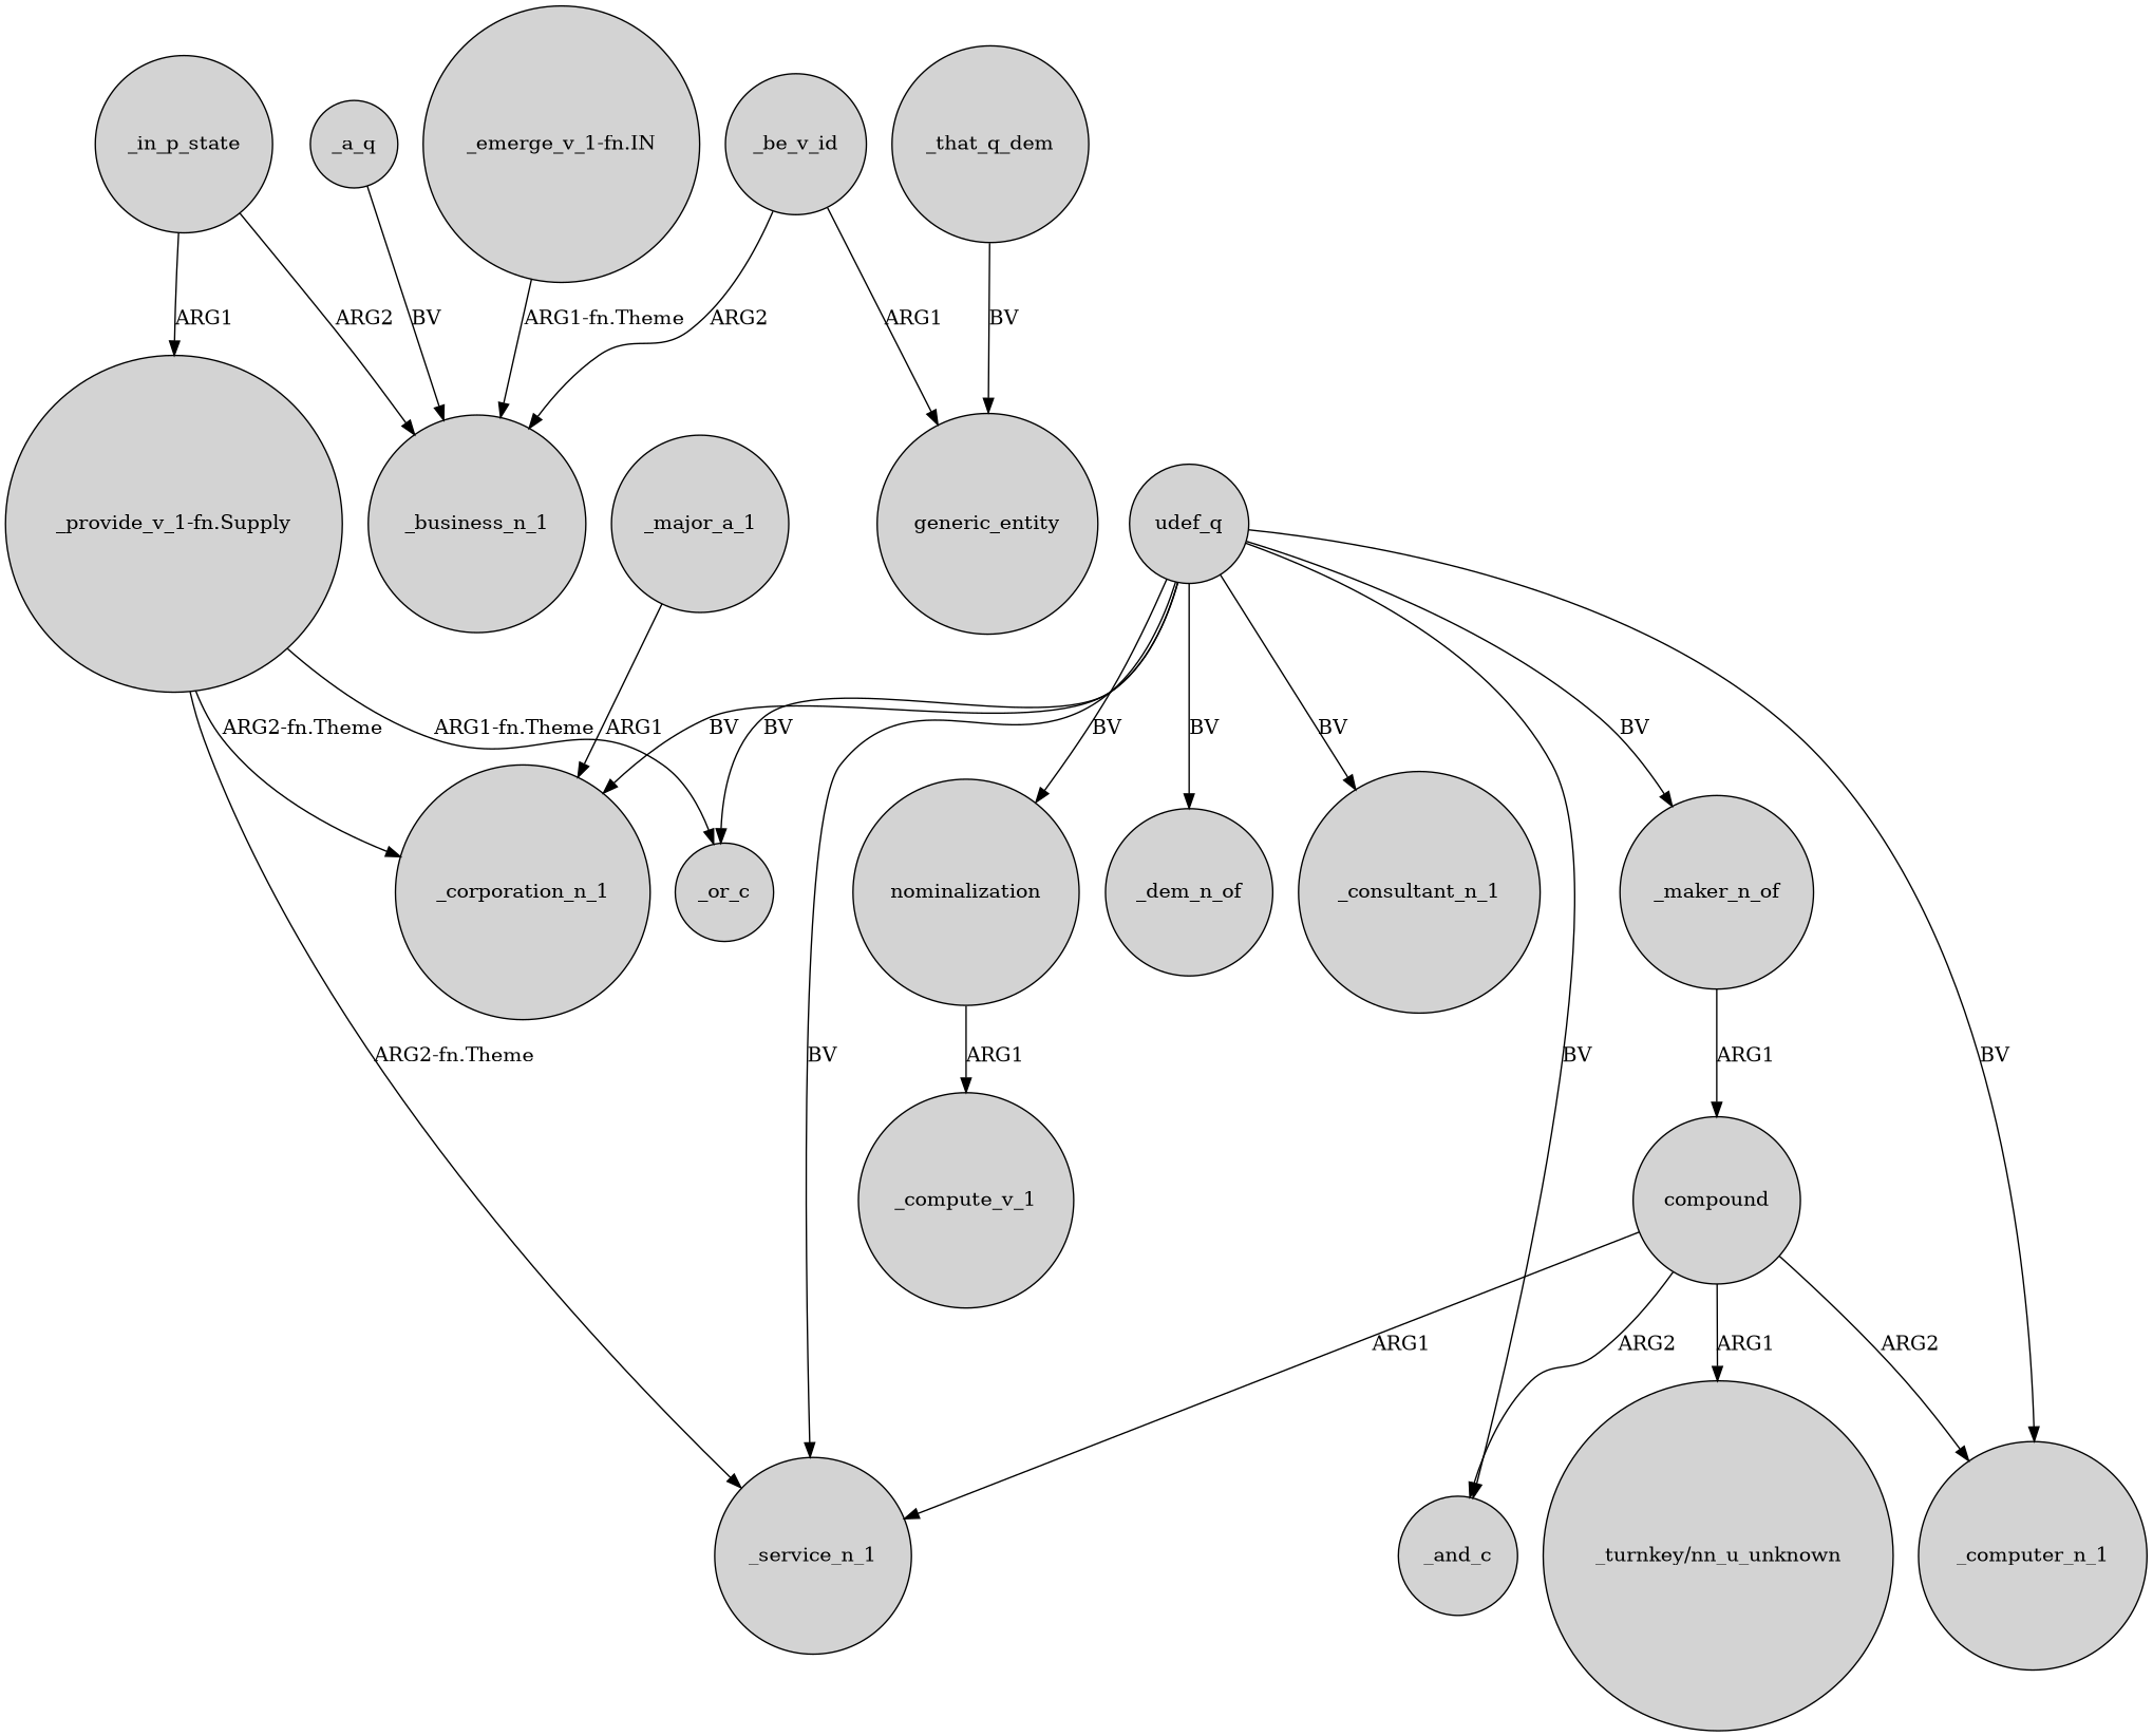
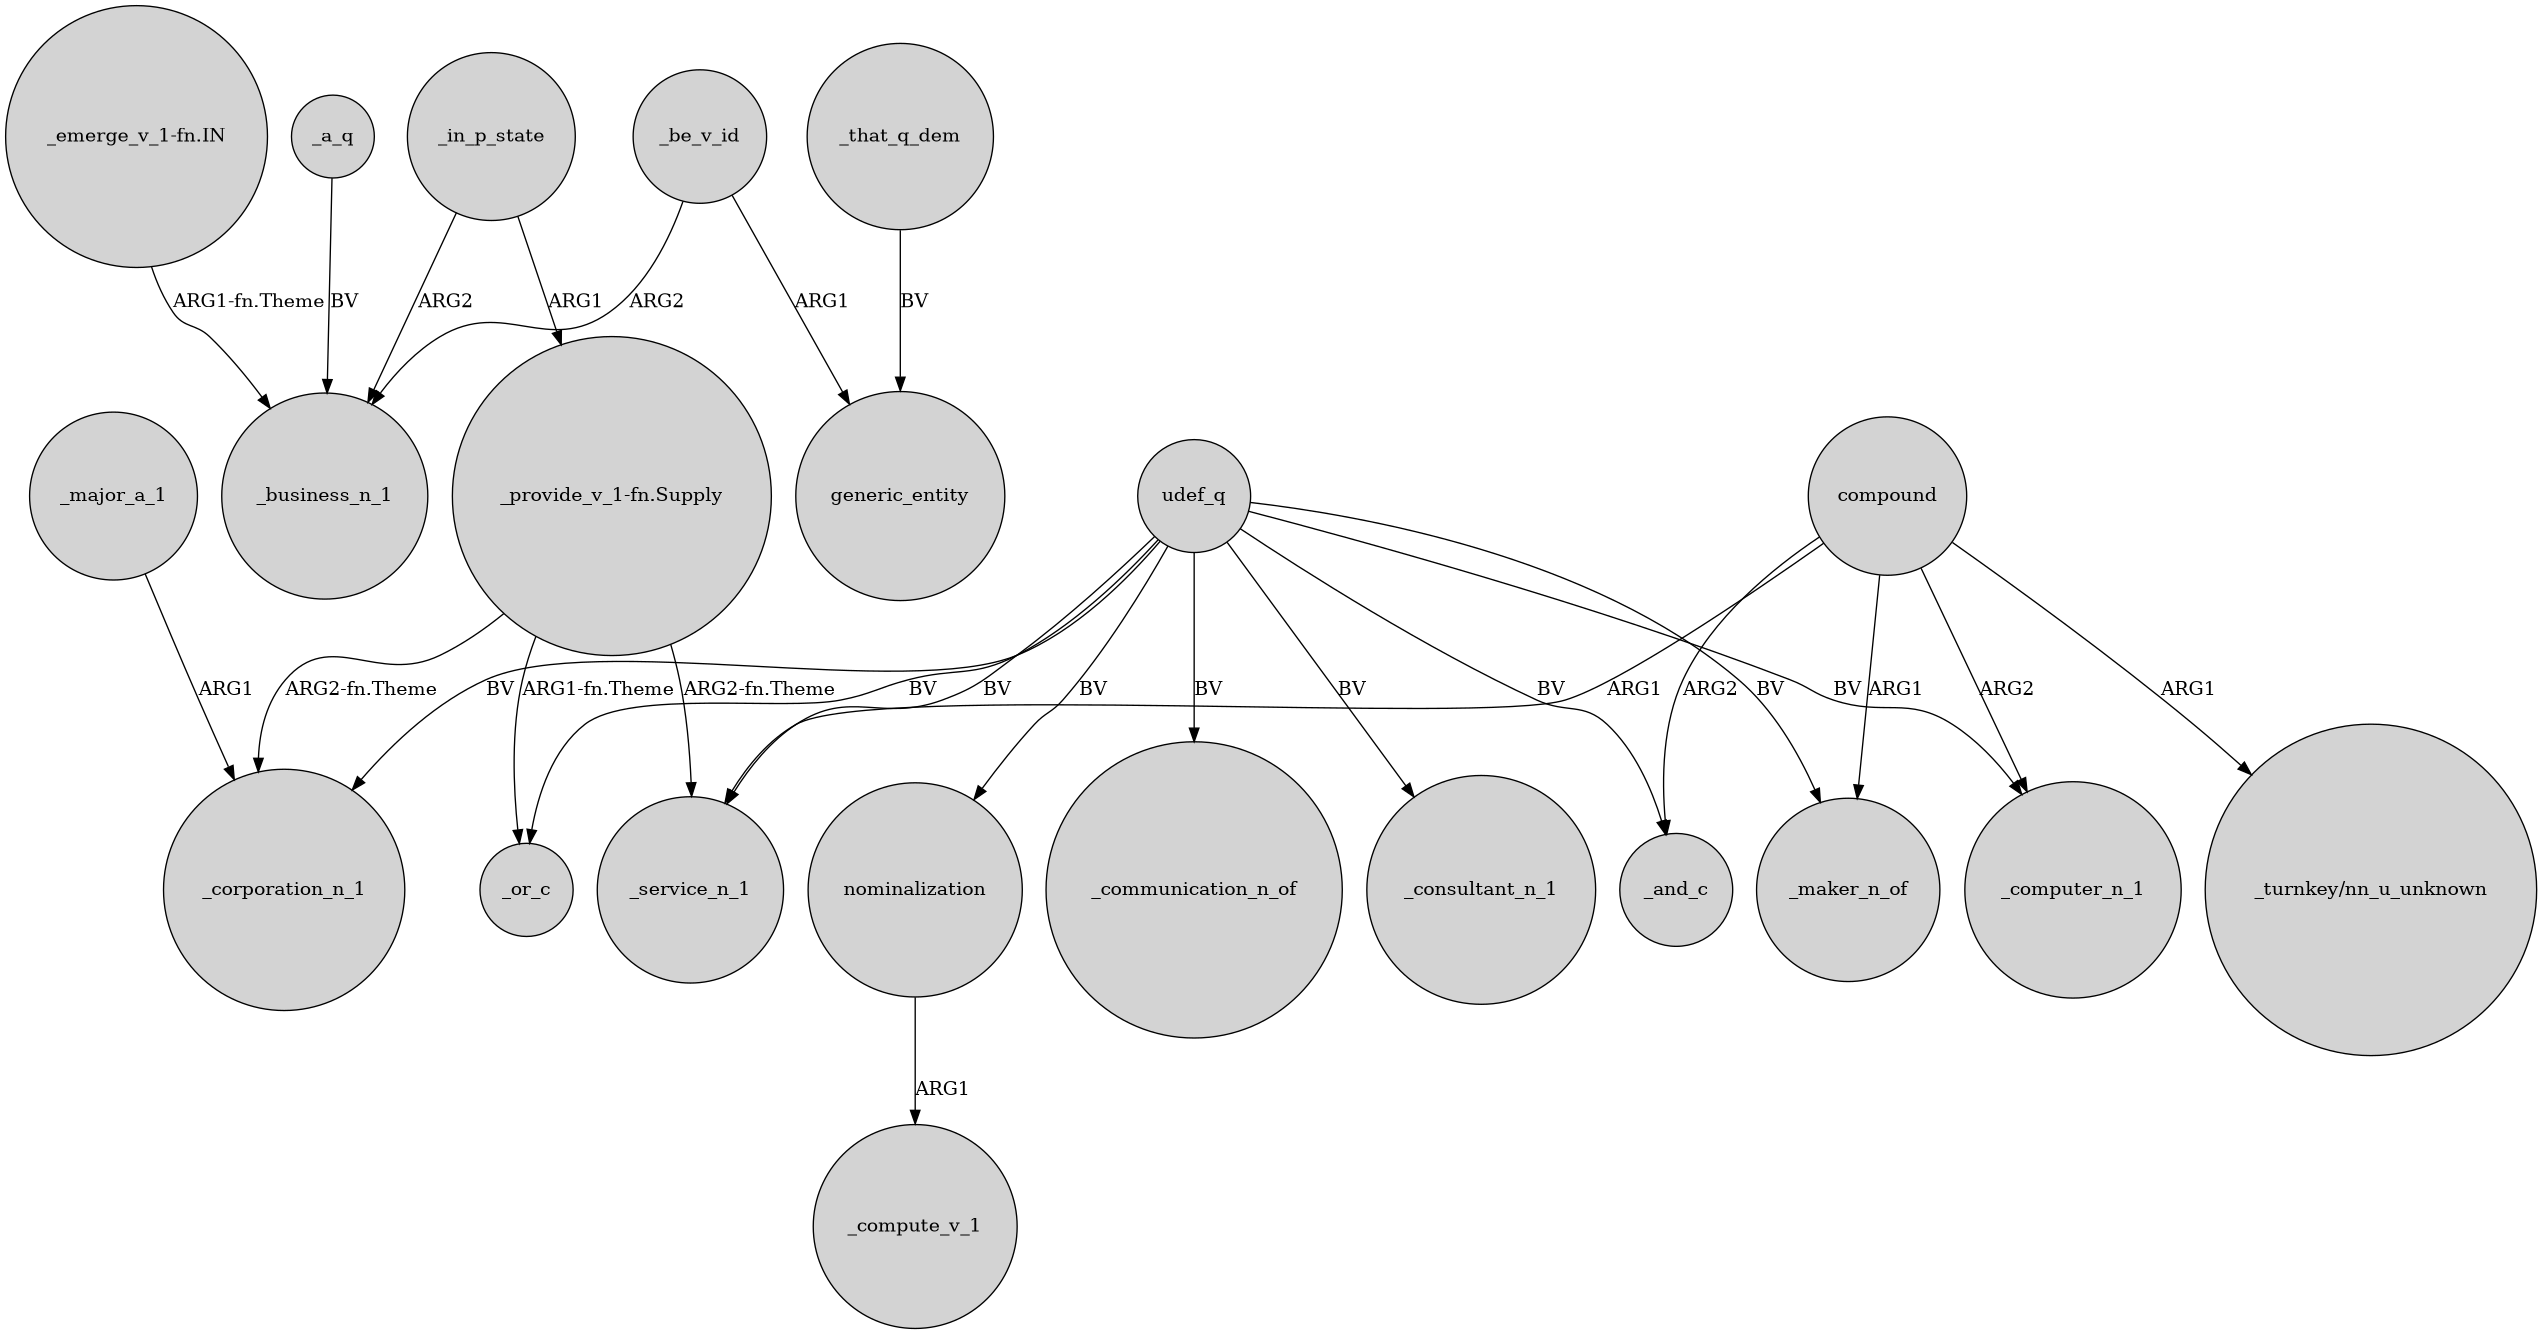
  digraph {
    node [shape=circle style=filled]
    _in_p_state
    _business_n_1
    "_provide_v_1-fn.Supply"
    _corporation_n_1
    _service_n_1
    _or_c
    _a_q
    compound
    "_turnkey/nn_u_unknown"
    _maker_n_of
    _computer_n_1
    _and_c
    _that_q_dem
    generic_entity
    "_emerge_v_1-fn.IN"
    _be_v_id
    udef_q
    nominalization
-   _communication_n_of [label=_dem_n_of]
+   _communication_n_of
    _consultant_n_1
    _compute_v_1
    _major_a_1
    _in_p_state -> _business_n_1 [label=ARG2]
    _in_p_state -> "_provide_v_1-fn.Supply" [label=ARG1]
    "_provide_v_1-fn.Supply" -> _corporation_n_1 [label="ARG2-fn.Theme"]
    "_provide_v_1-fn.Supply" -> _service_n_1 [label="ARG2-fn.Theme"]
    "_provide_v_1-fn.Supply" -> _or_c [label="ARG1-fn.Theme"]
    _a_q -> _business_n_1 [label=BV]
    compound -> _service_n_1 [label=ARG1]
    compound -> "_turnkey/nn_u_unknown" [label=ARG1]
-   _maker_n_of -> compound [label=ARG1]
+   compound -> _maker_n_of [label=ARG1]
    compound -> _computer_n_1 [label=ARG2]
    compound -> _and_c [label=ARG2]
    _that_q_dem -> generic_entity [label=BV]
    "_emerge_v_1-fn.IN" -> _business_n_1 [label="ARG1-fn.Theme"]
    _be_v_id -> _business_n_1 [label=ARG2]
    _be_v_id -> generic_entity [label=ARG1]
    udef_q -> _corporation_n_1 [label=BV]
    udef_q -> _service_n_1 [label=BV]
    udef_q -> _or_c [label=BV]
    udef_q -> _maker_n_of [label=BV]
    udef_q -> _computer_n_1 [label=BV]
    udef_q -> _and_c [label=BV]
    udef_q -> nominalization [label=BV]
    udef_q -> _communication_n_of [label=BV]
    udef_q -> _consultant_n_1 [label=BV]
    nominalization -> _compute_v_1 [label=ARG1]
    _major_a_1 -> _corporation_n_1 [label=ARG1]
  }
